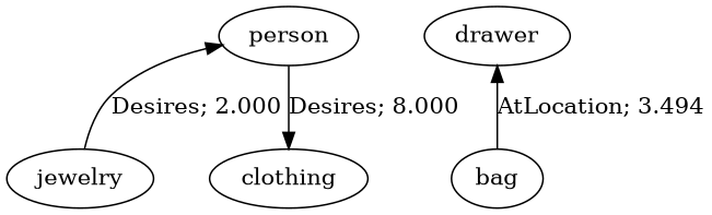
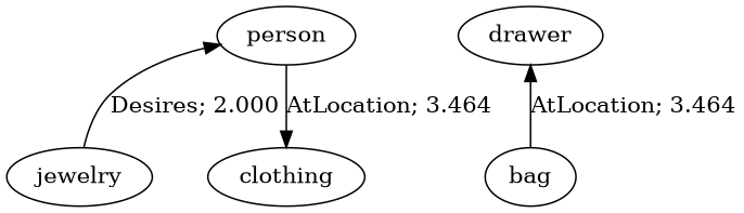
  digraph {
    edge [dir=back]
    n1 [label=jewelry]
    n2 [label=person]
    n3 [label=clothing]
    n4 [label=drawer]
    n5 [label=bag]
    n2 -> n1 [label="Desires; 2.000" weight=2.000]
-   n2 -> n3 [dir=forward label="Desires; 8.000" weight=8.000]
-   n4 -> n5 [label="AtLocation; 3.494" weight=3.464]
+   n2 -> n3 [dir=forward label="AtLocation; 3.464" weight=8.000]
+   n4 -> n5 [label="AtLocation; 3.464" weight=3.464]
  }
